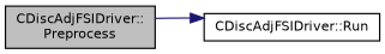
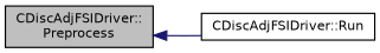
  digraph {
    rankdir=LR
    node [color=black fontname=Helvetica fontsize=10 shape=record style=filled]
    n1 [fillcolor=grey75 fontcolor=black height=0.2 label="CDiscAdjFSIDriver::\lPreprocess" width=0.4]
    n2 [fillcolor=white height=0.2 label="CDiscAdjFSIDriver::Run" width=0.4]
-   n2 -> n1 [color=midnightblue dir=back fontname=Helvetica fontsize=10 labelfontname=Helvetica labelfontsize=10 style=solid]
+   n1 -> n2 [color=midnightblue dir=back fontname=Helvetica fontsize=10 labelfontname=Helvetica labelfontsize=10 style=solid]
  }
